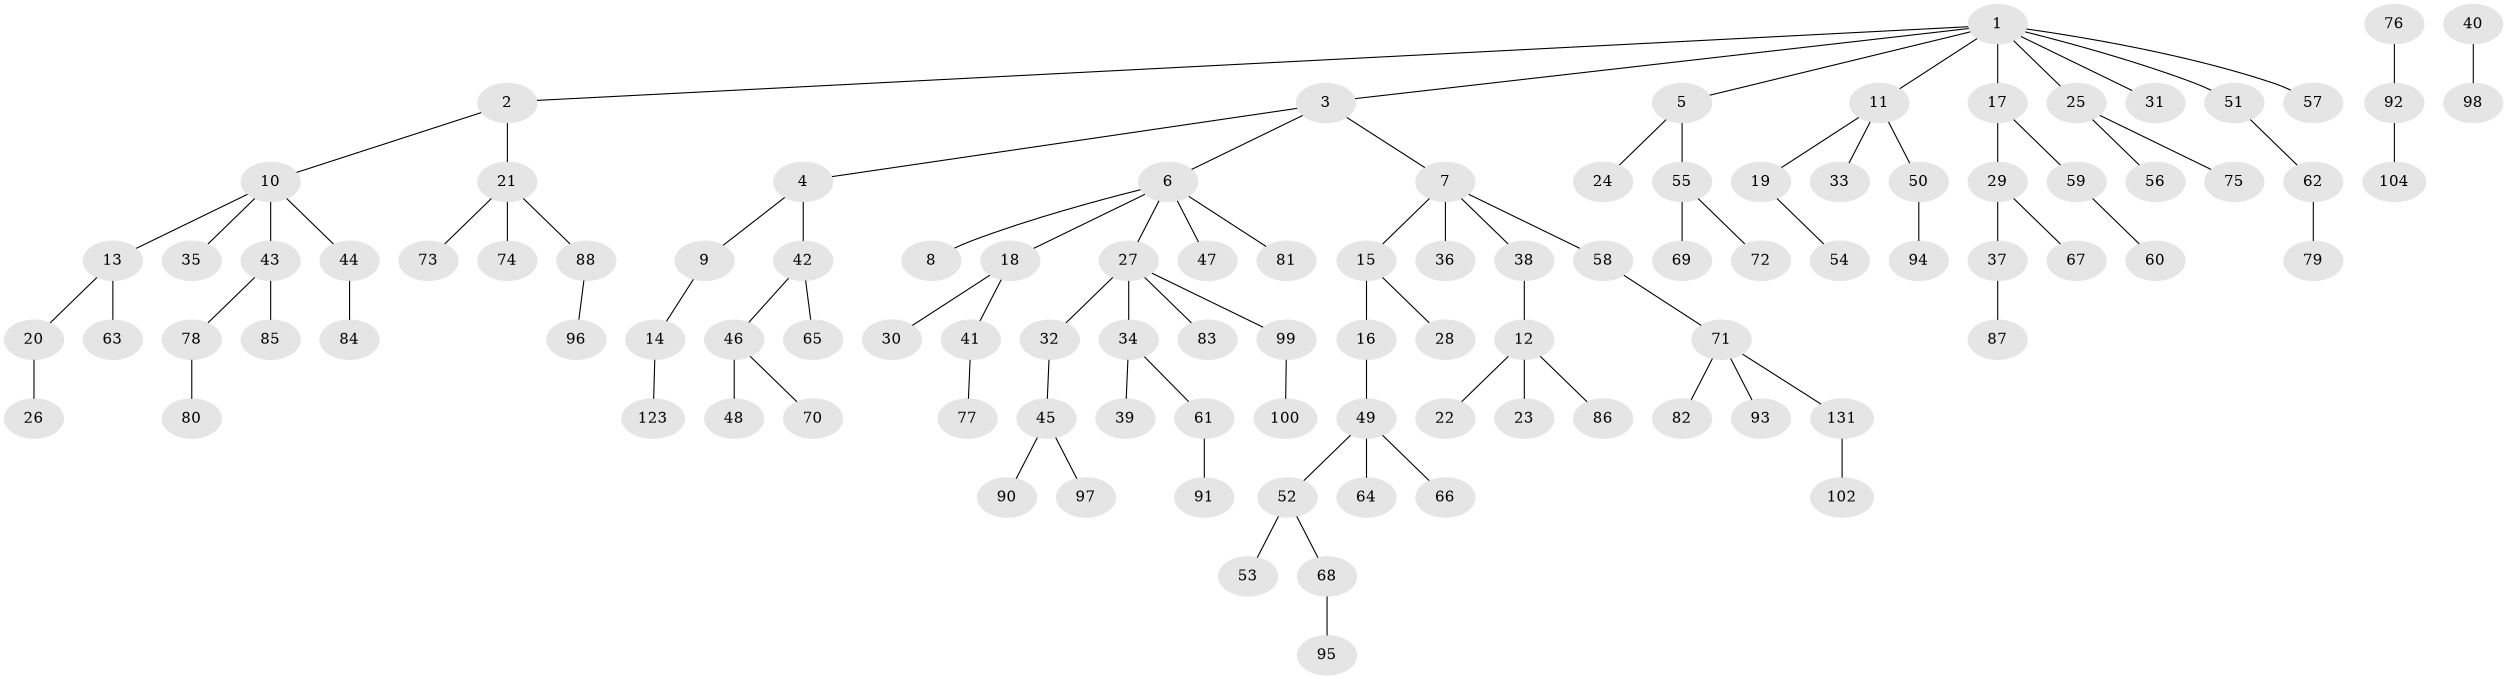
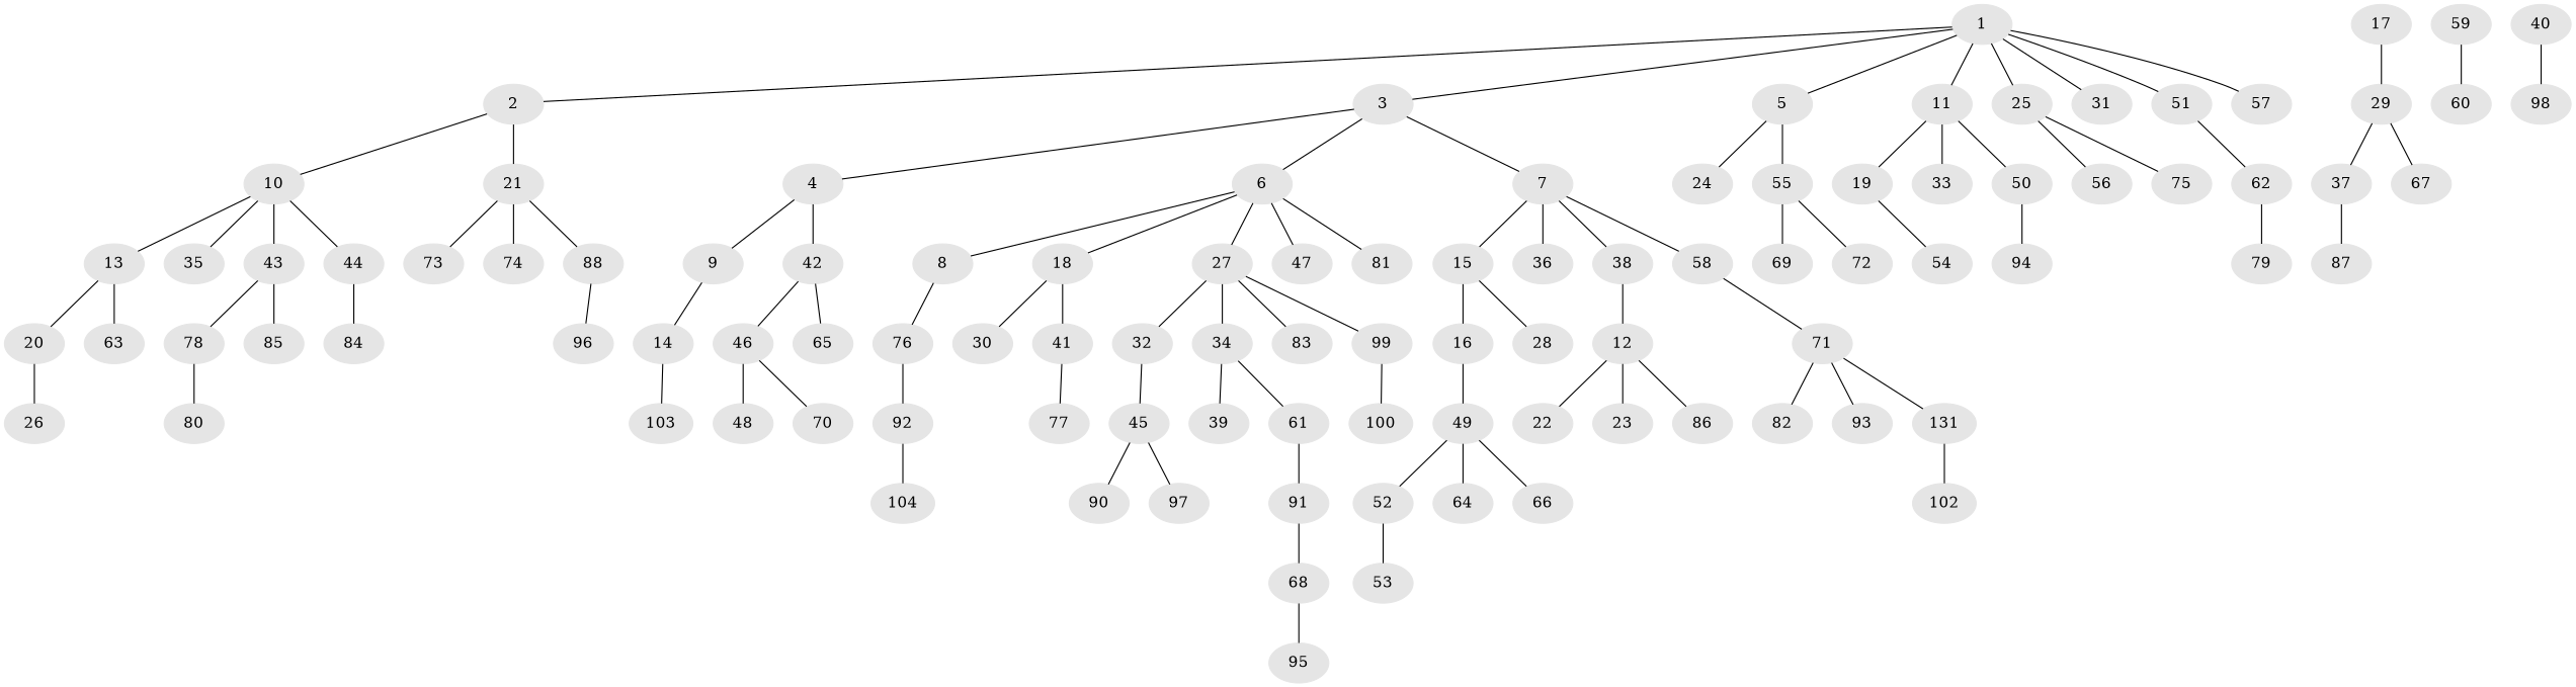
  graph {
    node [color=gray90 style=filled]
    1
    2
    3
    5
    11
    17
    25
    31
    51
    57
    10
    21
    4
    6
    7
    24
    55
    19
    33
    50
    29
    59
    56
    75
    62
    13
    35
    43
    44
    73
    74
    88
    9
    42
    8
    18
    27
    47
    81
    15
    36
    38
    58
    12
    22
    23
    86
    14
    46
    65
    69
    72
    76
    30
    41
    32
    34
    83
    99
    16
    28
    71
    92
-   103 [label=123]
+   103
    20
    63
    78
    85
    84
    54
    94
    26
    49
    40
    98
    52
    64
    66
    37
    67
    60
    77
    96
    45
    39
    61
    100
    87
    90
    97
    91
    48
    70
    80
    53
    68
    79
    95
    82
    93
    n101 [label=131]
    102
    104
    1 -- 2
    1 -- 3
    1 -- 5
    1 -- 11
-   1 -- 17
    1 -- 25
    1 -- 31
    1 -- 51
    1 -- 57
    2 -- 10
    2 -- 21
    3 -- 4
    3 -- 6
    3 -- 7
    5 -- 24
    5 -- 55
    11 -- 19
    11 -- 33
    11 -- 50
    17 -- 29
-   17 -- 59
    25 -- 56
    25 -- 75
    51 -- 62
    10 -- 13
    10 -- 35
    10 -- 43
    10 -- 44
    21 -- 73
    21 -- 74
    21 -- 88
    4 -- 9
    4 -- 42
    6 -- 8
    6 -- 18
    6 -- 27
    6 -- 47
    6 -- 81
    7 -- 15
    7 -- 36
    7 -- 38
    7 -- 58
    55 -- 69
    55 -- 72
    19 -- 54
    50 -- 94
    29 -- 37
    29 -- 67
    59 -- 60
    62 -- 79
    13 -- 20
    13 -- 63
    43 -- 78
    43 -- 85
    44 -- 84
    88 -- 96
    9 -- 14
    42 -- 46
    42 -- 65
+   8 -- 76
    18 -- 30
    18 -- 41
    27 -- 32
    27 -- 34
    27 -- 83
    27 -- 99
    15 -- 16
    15 -- 28
    38 -- 12
    58 -- 71
    12 -- 22
    12 -- 23
    12 -- 86
    14 -- 103
    46 -- 48
    46 -- 70
    76 -- 92
    41 -- 77
    32 -- 45
    34 -- 39
    34 -- 61
    99 -- 100
    16 -- 49
    71 -- 82
    71 -- 93
    71 -- n101
    92 -- 104
    20 -- 26
    78 -- 80
    49 -- 52
    49 -- 64
    49 -- 66
    40 -- 98
    52 -- 53
-   52 -- 68
+   91 -- 68
    37 -- 87
    45 -- 90
    45 -- 97
    61 -- 91
    68 -- 95
    n101 -- 102
  }
